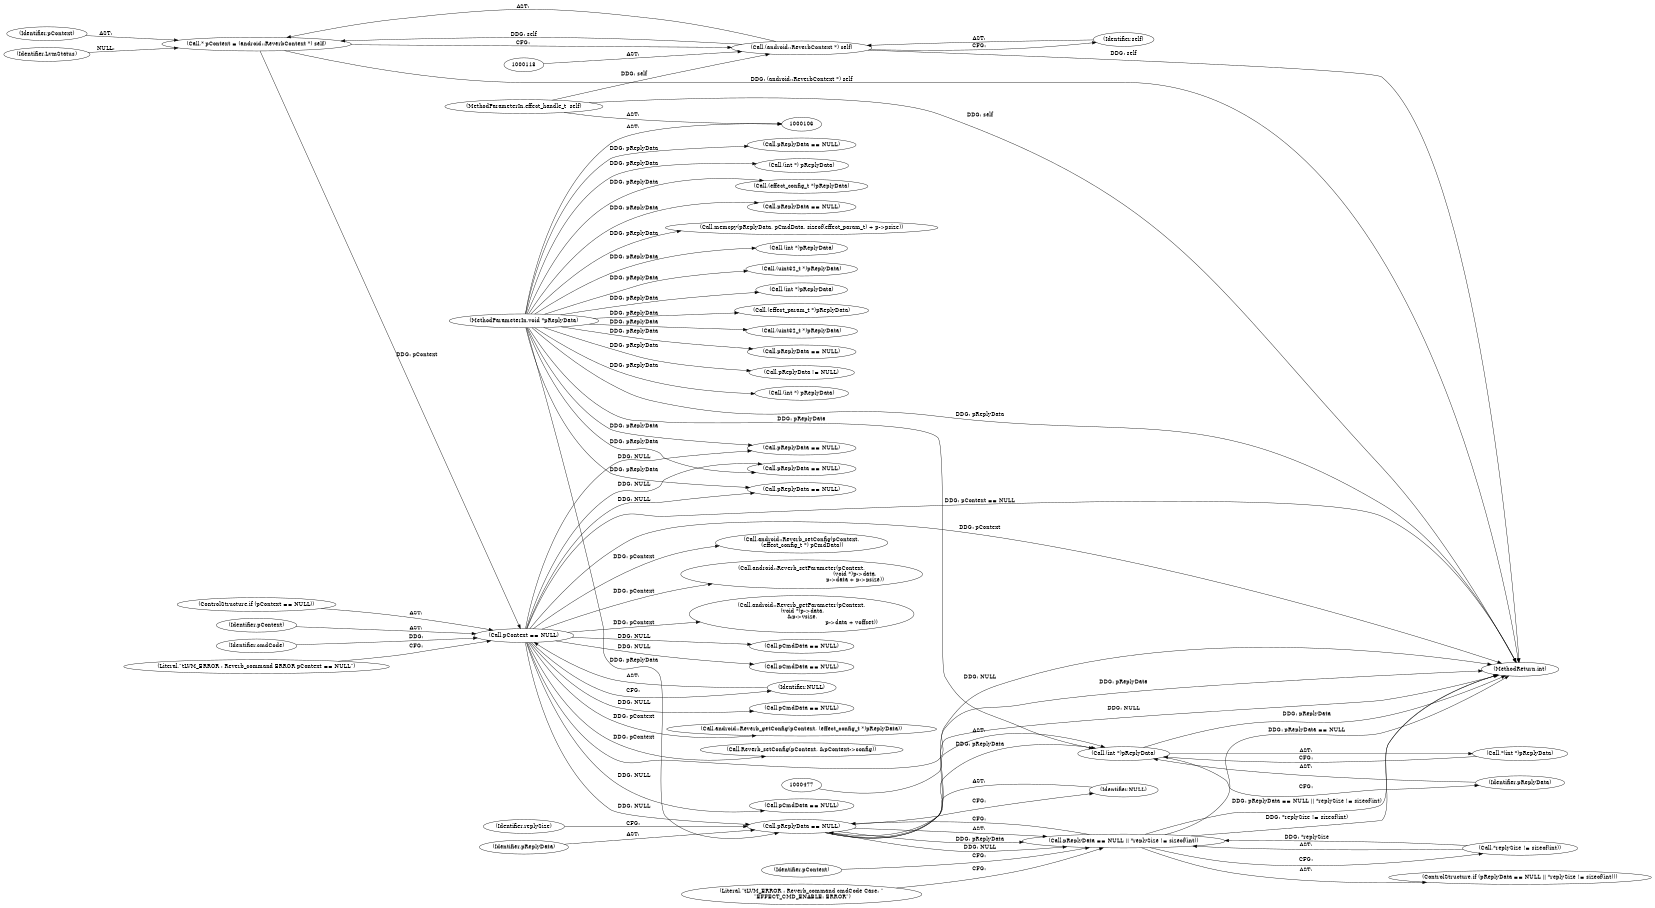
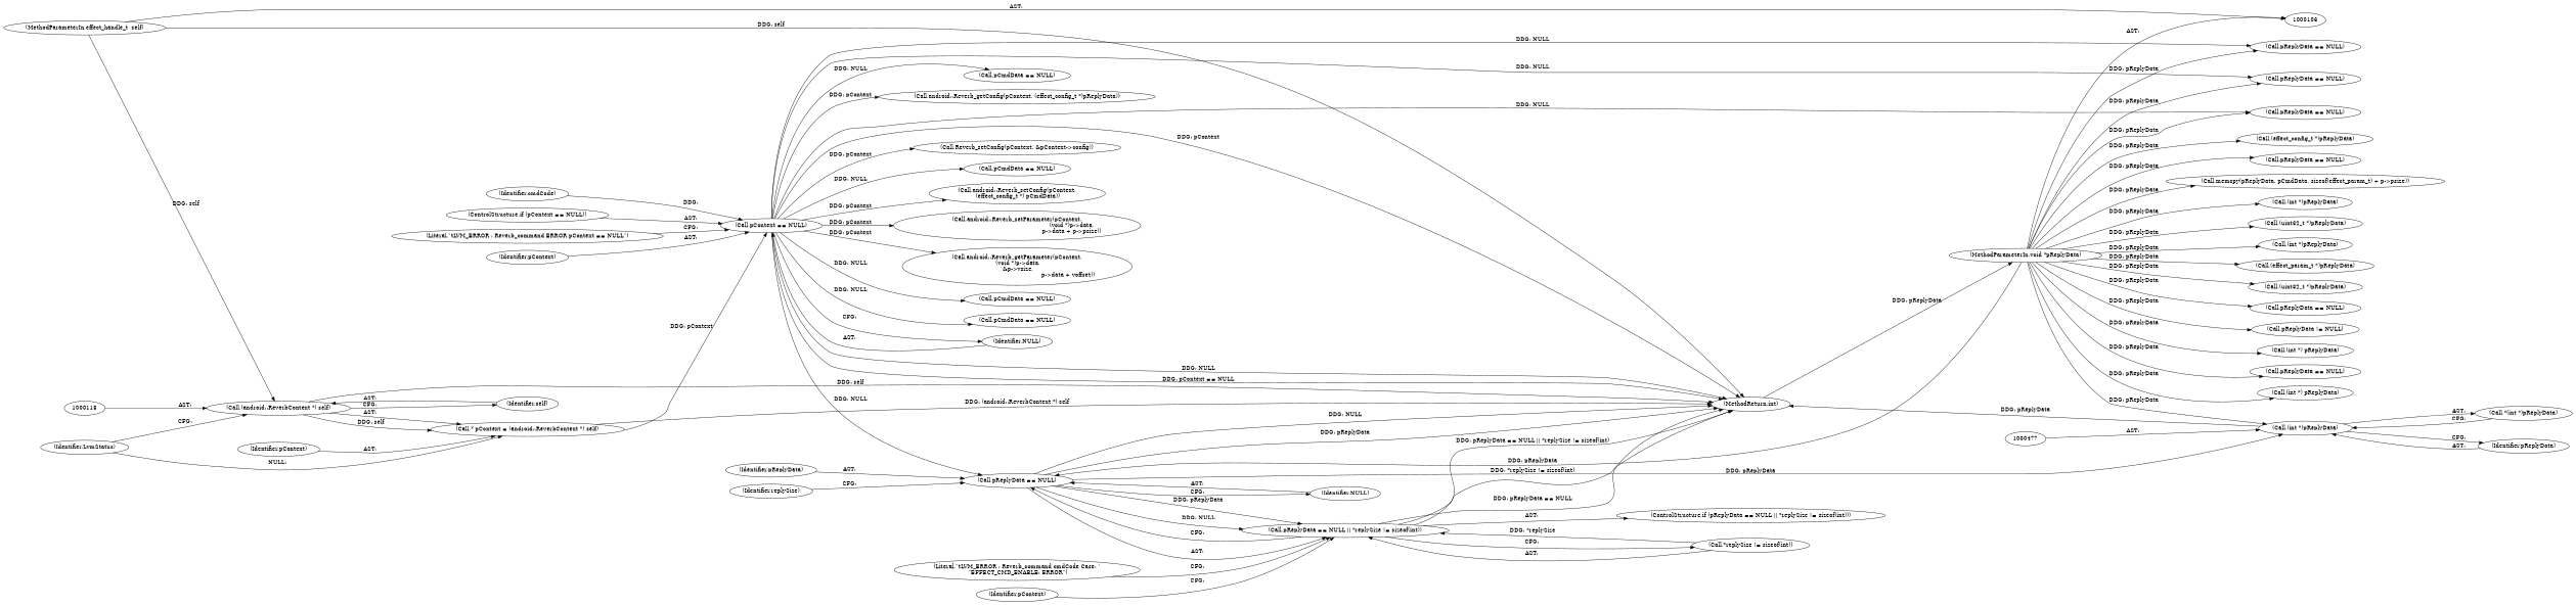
  digraph {
    rankdir=LR
    n1 [label="(Call,pReplyData == NULL)"]
    n2 [label="(Call,pReplyData == NULL || *replySize != sizeof(int))"]
    n3 [label="(Call,(int *)pReplyData)"]
    n4 [label="(MethodReturn,int)"]
    n5 [label="(Identifier,NULL)"]
    n6 [label="(Call,*replySize != sizeof(int))"]
    n7 [label="(ControlStructure,if (pReplyData == NULL || *replySize != sizeof(int)))"]
    n8 [label="(Call,*(int *)pReplyData)"]
    n9 [label="(Identifier,pReplyData)"]
    n10 [label="(MethodParameterIn,void *pReplyData)"]
    n11 [label="(Call,pReplyData == NULL)"]
    n12 [label="(Call,(effect_config_t *)pReplyData)"]
    n13 [label="(Call,pReplyData == NULL)"]
    n14 [label="(Call,pReplyData == NULL)"]
    n15 [label="(Call,memcpy(pReplyData, pCmdData, sizeof(effect_param_t) + p->psize))"]
    n16 [label="(Call,pReplyData == NULL)"]
    n17 [label="(Call,(int *)pReplyData)"]
    n18 [label="(Call,(uint32_t *)pReplyData)"]
    n19 [label="(Call,(int *)pReplyData)"]
    n20 [label="(Call,(effect_param_t *)pReplyData)"]
    n21 [label="(Call,(uint32_t *)pReplyData)"]
    n22 [label="(Call,pReplyData == NULL)"]
    n23 [label="(Call,pReplyData != NULL)"]
    n24 [label="(Call,(int *) pReplyData)"]
    n25 [label="(Call,pReplyData == NULL)"]
    n26 [label="(Call,(int *) pReplyData)"]
    1000106
    n28 [label="(Call,pContext == NULL)"]
    n29 [label="(Call,android::Reverb_setParameter(pContext,\n                                                              (void *)p->data,\n                                                              p->data + p->psize))"]
    n30 [label="(Call,android::Reverb_getParameter(pContext,\n (void *)p->data,\n &p->vsize,\n                                                          p->data + voffset))"]
    n31 [label="(Call,pCmdData == NULL)"]
    n32 [label="(Call,pCmdData == NULL)"]
    n33 [label="(Identifier,NULL)"]
    n34 [label="(Call,pCmdData == NULL)"]
    n35 [label="(Call,android::Reverb_getConfig(pContext, (effect_config_t *)pReplyData))"]
    n36 [label="(Call,Reverb_setConfig(pContext, &pContext->config))"]
    n37 [label="(Call,pCmdData == NULL)"]
    n38 [label="(Call,android::Reverb_setConfig(pContext,\n (effect_config_t *) pCmdData))"]
    n39 [label="(ControlStructure,if (pContext == NULL))"]
    n40 [label="(Call,* pContext = (android::ReverbContext *) self)"]
    n41 [label="(Call,(android::ReverbContext *) self)"]
    n42 [label="(Identifier,self)"]
    n43 [label="(MethodParameterIn,effect_handle_t  self)"]
    n44 [label="(Identifier,pContext)"]
    n45 [label="(Identifier,replySize)"]
    n46 [label="(Identifier,cmdCode)"]
    n47 [label="(Identifier,pContext)"]
    n48 [label="(Identifier,LvmStatus)"]
    n49 [label="(Identifier,pReplyData)"]
    n50 [label="(Literal,\"\tLVM_ERROR : Reverb_command ERROR pContext == NULL\")"]
    n51 [label="(Literal,\"\tLVM_ERROR : Reverb_command cmdCode Case: \"\n \"EFFECT_CMD_ENABLE: ERROR\")"]
    n52 [label="(Identifier,pContext)"]
    1000118
    1000477
    n1 -> n2 [label="AST: "]
    n1 -> n2 [label="DDG: pReplyData"]
    n1 -> n2 [label="DDG: NULL"]
    n1 -> n3 [label="DDG: pReplyData"]
    n1 -> n4 [label="DDG: NULL"]
    n1 -> n4 [label="DDG: pReplyData"]
    n1 -> n5 [label="CFG: "]
    n2 -> n1 [label="CFG: "]
    n2 -> n4 [label="DDG: pReplyData == NULL || *replySize != sizeof(int)"]
    n2 -> n4 [label="DDG: *replySize != sizeof(int)"]
    n2 -> n4 [label="DDG: pReplyData == NULL"]
    n2 -> n6 [label="CFG: "]
    n2 -> n7 [label="AST: "]
    n3 -> n4 [label="DDG: pReplyData"]
    n3 -> n8 [label="AST: "]
    n3 -> n9 [label="CFG: "]
    n5 -> n1 [label="AST: "]
    n6 -> n2 [label="AST: "]
    n6 -> n2 [label="DDG: *replySize"]
    n8 -> n3 [label="CFG: "]
    n9 -> n3 [label="AST: "]
    n10 -> n1 [label="DDG: pReplyData"]
    n10 -> n3 [label="DDG: pReplyData"]
-   n10 -> n4 [label="DDG: pReplyData"]
+   n4 -> n10 [label="DDG: pReplyData"]
    n10 -> n11 [label="DDG: pReplyData"]
    n10 -> n12 [label="DDG: pReplyData"]
    n10 -> n13 [label="DDG: pReplyData"]
    n10 -> n14 [label="DDG: pReplyData"]
    n10 -> n15 [label="DDG: pReplyData"]
    n10 -> n16 [label="DDG: pReplyData"]
    n10 -> n17 [label="DDG: pReplyData"]
    n10 -> n18 [label="DDG: pReplyData"]
    n10 -> n19 [label="DDG: pReplyData"]
    n10 -> n20 [label="DDG: pReplyData"]
    n10 -> n21 [label="DDG: pReplyData"]
    n10 -> n22 [label="DDG: pReplyData"]
    n10 -> n23 [label="DDG: pReplyData"]
    n10 -> n24 [label="DDG: pReplyData"]
    n10 -> n25 [label="DDG: pReplyData"]
    n10 -> n26 [label="DDG: pReplyData"]
    n10 -> 1000106 [label="AST: "]
    n28 -> n1 [label="DDG: NULL"]
    n28 -> n4 [label="DDG: pContext == NULL"]
    n28 -> n4 [label="DDG: pContext"]
    n28 -> n4 [label="DDG: NULL"]
    n28 -> n11 [label="DDG: NULL"]
    n28 -> n13 [label="DDG: NULL"]
    n28 -> n16 [label="DDG: NULL"]
    n28 -> n29 [label="DDG: pContext"]
    n28 -> n30 [label="DDG: pContext"]
    n28 -> n31 [label="DDG: NULL"]
    n28 -> n32 [label="DDG: NULL"]
    n28 -> n33 [label="CFG: "]
    n28 -> n34 [label="DDG: NULL"]
    n28 -> n35 [label="DDG: pContext"]
    n28 -> n36 [label="DDG: pContext"]
    n28 -> n37 [label="DDG: NULL"]
    n28 -> n38 [label="DDG: pContext"]
    n33 -> n28 [label="AST: "]
    n39 -> n28 [label="AST: "]
    n40 -> n4 [label="DDG: (android::ReverbContext *) self"]
    n40 -> n28 [label="DDG: pContext"]
-   n40 -> n41 [label="CFG: "]
+   n48 -> n41 [label="CFG: "]
    n41 -> n4 [label="DDG: self"]
    n41 -> n40 [label="AST: "]
    n41 -> n40 [label="DDG: self"]
    n41 -> n42 [label="CFG: "]
    n42 -> n41 [label="AST: "]
    n43 -> n4 [label="DDG: self"]
    n43 -> 1000106 [label="AST: "]
    n43 -> n41 [label="DDG: self"]
    n44 -> n28 [label="AST: "]
    n45 -> n1 [label="CFG: "]
    n46 -> n28 [label="DDG: "]
    n47 -> n40 [label="AST: "]
    n48 -> n40 [label="NULL: "]
    n49 -> n1 [label="AST: "]
    n50 -> n28 [label="CFG: "]
    n51 -> n2 [label="CFG: "]
    n52 -> n2 [label="CFG: "]
    1000118 -> n41 [label="AST: "]
    1000477 -> n3 [label="AST: "]
  }
